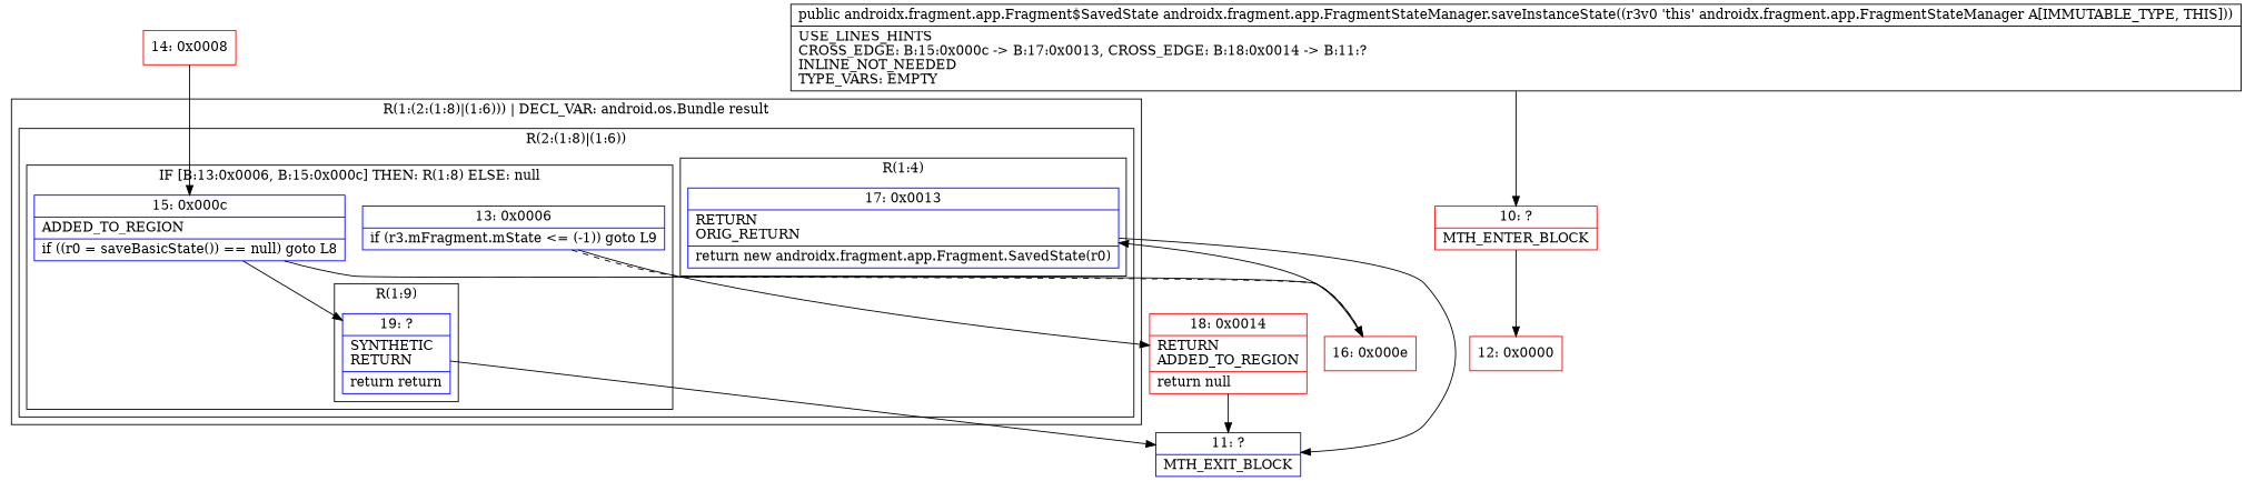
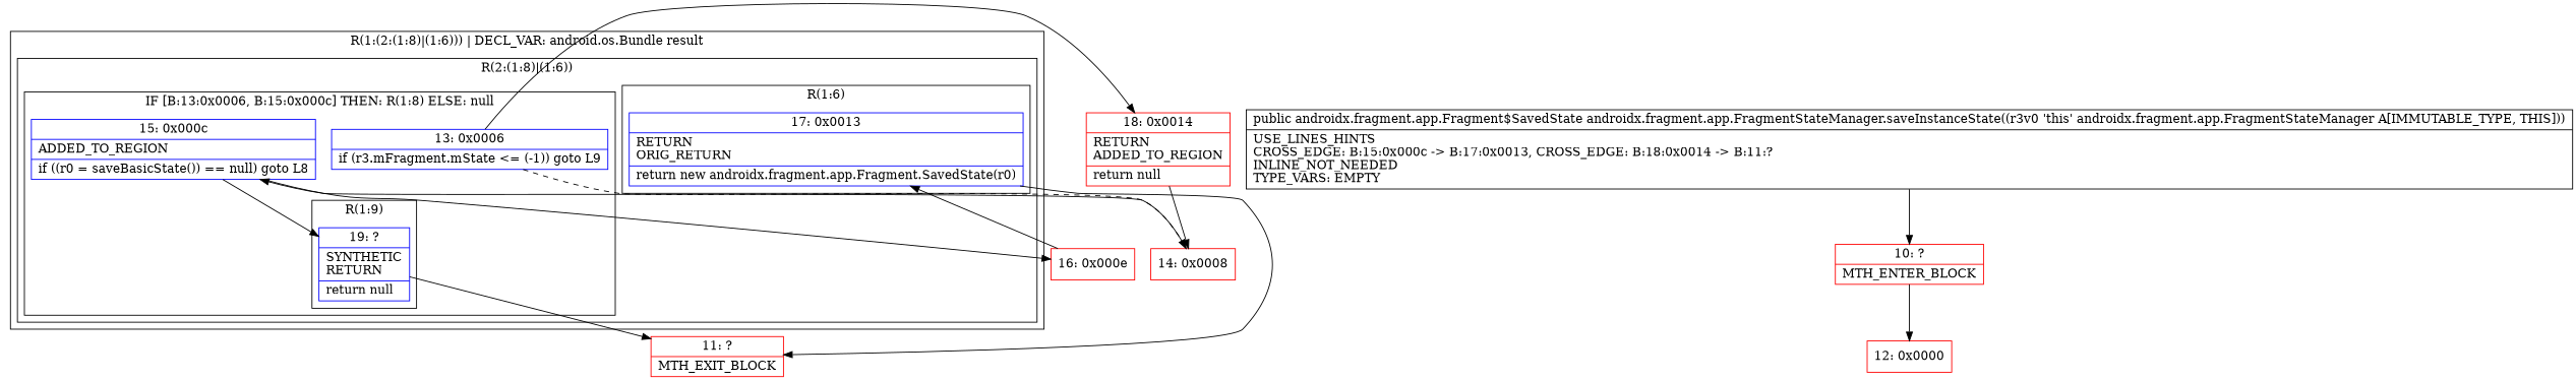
  digraph {
    node [color=red shape=record]
-   n1 [color=blue label="{19\:\ ?|SYNTHETIC\lRETURN\l|return return\l}"]
+   n1 [color=blue label="{19\:\ ?|SYNTHETIC\lRETURN\l|return null\l}"]
    n2 [color=blue label="{13\:\ 0x0006|if (r3.mFragment.mState \<= (\-1)) goto L9\l}"]
    n3 [color=blue label="{15\:\ 0x000c|ADDED_TO_REGION\l|if ((r0 = saveBasicState()) == null) goto L8\l}"]
    n4 [color=blue label="{17\:\ 0x0013|RETURN\lORIG_RETURN\l|return new androidx.fragment.app.Fragment.SavedState(r0)\l}"]
-   n5 [color=blue label="{11\:\ ?|MTH_EXIT_BLOCK\l}"]
+   n5 [label="{11\:\ ?|MTH_EXIT_BLOCK\l}"]
    n6 [label="{14\:\ 0x0008}"]
    n7 [label="{18\:\ 0x0014|RETURN\lADDED_TO_REGION\l|return null\l}"]
    n8 [label="{16\:\ 0x000e}"]
    n9 [label="{10\:\ ?|MTH_ENTER_BLOCK\l}"]
    n10 [label="{12\:\ 0x0000}"]
    n11 [label="{public androidx.fragment.app.Fragment$SavedState androidx.fragment.app.FragmentStateManager.saveInstanceState((r3v0 'this' androidx.fragment.app.FragmentStateManager A[IMMUTABLE_TYPE, THIS]))  | USE_LINES_HINTS\lCROSS_EDGE: B:15:0x000c \-\> B:17:0x0013, CROSS_EDGE: B:18:0x0014 \-\> B:11:?\lINLINE_NOT_NEEDED\lTYPE_VARS: EMPTY\l}" color=""]
    subgraph cluster_1 {
      label="R(1:(2:(1:8)|(1:6))) | DECL_VAR: android.os.Bundle result\l"
      subgraph cluster_2 {
        label="R(2:(1:8)|(1:6))"
        subgraph cluster_3 {
          label="IF [B:13:0x0006, B:15:0x000c] THEN: R(1:8) ELSE: null"
          n2
          n3
          subgraph cluster_4 {
            label="R(1:9)"
            n1
          }
        }
        subgraph cluster_5 {
-         label="R(1:4)"
+         label="R(1:6)"
          n4
        }
      }
    }
    n1 -> n5
-   n2 -> n8 [style=dashed]
+   n2 -> n6 [style=dashed]
    n2 -> n7
    n3 -> n1
    n3 -> n8 [style=solid]
    n4 -> n5
    n6 -> n3
-   n7 -> n5
+   n7 -> n6
    n8 -> n4
    n9 -> n10
    n11 -> n9
  }
